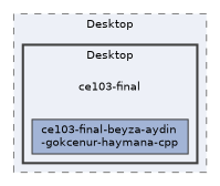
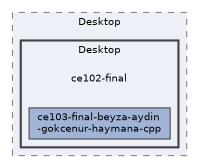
  digraph {
    compound=true
    rankdir=LR
    node [fontname=Helvetica fontsize=10]
-   n1 [height=0.2 label="ce103-final" shape=plaintext width=0.4]
+   n1 [height=0.2 label="ce102-final" shape=plaintext width=0.4]
    n2 [color=grey25 fillcolor="#a2b4d6" height=0.2 label="ce103-final-beyza-aydin\l-gokcenur-haymana-cpp" shape=box style=filled width=0.4]
    subgraph cluster_1 {
      bgcolor="#edf0f7"
      fontname=Helvetica
      fontsize=10
      label=Desktop
      pencolor=grey50
      style="filled,dashed"
      subgraph cluster_2 {
        bgcolor="#edf0f7"
        fontname=Helvetica
        fontsize=10
        pencolor=grey25
        style="filled,bold"
        n1
        n2
      }
    }
  }
